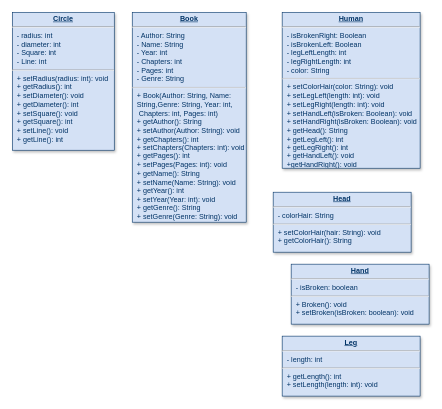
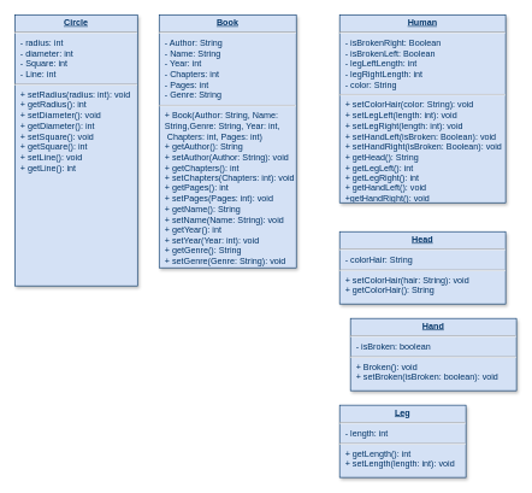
  <mxCell id="0" />
  <mxCell id="1" parent="0" />
- <mxCell id="2" value="&lt;p style=&quot;margin: 0px ; margin-top: 4px ; text-align: center ; text-decoration: underline&quot;&gt;&lt;b&gt;Circle&lt;/b&gt;&lt;/p&gt;&lt;hr&gt;&lt;p style=&quot;margin: 0px ; margin-left: 8px&quot;&gt;- radius: int&lt;/p&gt;&lt;p style=&quot;margin: 0px ; margin-left: 8px&quot;&gt;- diameter: int&lt;/p&gt;&lt;p style=&quot;margin: 0px ; margin-left: 8px&quot;&gt;- Square: int&lt;/p&gt;&lt;p style=&quot;margin: 0px ; margin-left: 8px&quot;&gt;- Line: int&lt;/p&gt;&lt;hr&gt;&lt;p style=&quot;margin: 0px ; margin-left: 8px&quot;&gt;+ setRadius(radius: int): void&lt;/p&gt;&lt;p style=&quot;margin: 0px ; margin-left: 8px&quot;&gt;+ getRadius(): int&lt;/p&gt;&lt;p style=&quot;margin: 0px ; margin-left: 8px&quot;&gt;+ setDiameter(): void&lt;/p&gt;&lt;p style=&quot;margin: 0px ; margin-left: 8px&quot;&gt;+ getDiameter(): int&lt;/p&gt;&lt;p style=&quot;margin: 0px ; margin-left: 8px&quot;&gt;+ setSquare(): void&lt;/p&gt;&lt;p style=&quot;margin: 0px ; margin-left: 8px&quot;&gt;+ getSquare(): int&lt;/p&gt;&lt;p style=&quot;margin: 0px ; margin-left: 8px&quot;&gt;+ setLine(): void&lt;/p&gt;&lt;p style=&quot;margin: 0px ; margin-left: 8px&quot;&gt;+ getLine(): int&lt;/p&gt;" style="verticalAlign=top;align=left;overflow=fill;fontSize=12;fontFamily=Helvetica;html=1;strokeColor=#003366;shadow=1;fillColor=#D4E1F5;fontColor=#003366" parent="1" vertex="1"><mxGeometry x="20" y="20" width="170" height="230" as="geometry" /></mxCell>
+ <mxCell id="2" value="&lt;p style=&quot;margin: 0px ; margin-top: 4px ; text-align: center ; text-decoration: underline&quot;&gt;&lt;b&gt;Circle&lt;/b&gt;&lt;/p&gt;&lt;hr&gt;&lt;p style=&quot;margin: 0px ; margin-left: 8px&quot;&gt;- radius: int&lt;/p&gt;&lt;p style=&quot;margin: 0px ; margin-left: 8px&quot;&gt;- diameter: int&lt;/p&gt;&lt;p style=&quot;margin: 0px ; margin-left: 8px&quot;&gt;- Square: int&lt;/p&gt;&lt;p style=&quot;margin: 0px ; margin-left: 8px&quot;&gt;- Line: int&lt;/p&gt;&lt;hr&gt;&lt;p style=&quot;margin: 0px ; margin-left: 8px&quot;&gt;+ setRadius(radius: int): void&lt;/p&gt;&lt;p style=&quot;margin: 0px ; margin-left: 8px&quot;&gt;+ getRadius(): int&lt;/p&gt;&lt;p style=&quot;margin: 0px ; margin-left: 8px&quot;&gt;+ setDiameter(): void&lt;/p&gt;&lt;p style=&quot;margin: 0px ; margin-left: 8px&quot;&gt;+ getDiameter(): int&lt;/p&gt;&lt;p style=&quot;margin: 0px ; margin-left: 8px&quot;&gt;+ setSquare(): void&lt;/p&gt;&lt;p style=&quot;margin: 0px ; margin-left: 8px&quot;&gt;+ getSquare(): int&lt;/p&gt;&lt;p style=&quot;margin: 0px ; margin-left: 8px&quot;&gt;+ setLine(): void&lt;/p&gt;&lt;p style=&quot;margin: 0px ; margin-left: 8px&quot;&gt;+ getLine(): int&lt;/p&gt;" style="verticalAlign=top;align=left;overflow=fill;fontSize=12;fontFamily=Helvetica;html=1;strokeColor=#003366;shadow=1;fillColor=#D4E1F5;fontColor=#003366" parent="1" vertex="1"><mxGeometry x="20" y="20" width="170" height="375" as="geometry" /></mxCell>
  <mxCell id="3" value="&lt;p style=&quot;margin: 0px ; margin-top: 4px ; text-align: center ; text-decoration: underline&quot;&gt;&lt;b&gt;Book&lt;/b&gt;&lt;/p&gt;&lt;hr&gt;&lt;p style=&quot;margin: 0px ; margin-left: 8px&quot;&gt;- Author: String&lt;/p&gt;&lt;p style=&quot;margin: 0px ; margin-left: 8px&quot;&gt;- Name: String&lt;/p&gt;&lt;p style=&quot;margin: 0px ; margin-left: 8px&quot;&gt;- Year: int&lt;/p&gt;&lt;p style=&quot;margin: 0px ; margin-left: 8px&quot;&gt;- Chapters: int&lt;/p&gt;&lt;p style=&quot;margin: 0px ; margin-left: 8px&quot;&gt;- Pages: int&lt;/p&gt;&lt;p style=&quot;margin: 0px ; margin-left: 8px&quot;&gt;- Genre: String&lt;/p&gt;&lt;hr&gt;&lt;p style=&quot;margin: 0px ; margin-left: 8px&quot;&gt;+ Book(Author: String,&amp;nbsp;&lt;span&gt;Name:&amp;nbsp;&lt;/span&gt;&lt;/p&gt;&lt;p style=&quot;margin: 0px ; margin-left: 8px&quot;&gt;&lt;span&gt;String&lt;/span&gt;&lt;span&gt;,Genre: String,&amp;nbsp;&lt;/span&gt;&lt;span&gt;Year: int,&lt;/span&gt;&lt;/p&gt;&lt;p style=&quot;margin: 0px ; margin-left: 8px&quot;&gt;&lt;span&gt;&amp;nbsp;Chapters: int, Pages: int)&lt;/span&gt;&lt;/p&gt;&lt;p style=&quot;margin: 0px ; margin-left: 8px&quot;&gt;+ getAuthor(): String&lt;/p&gt;&lt;p style=&quot;margin: 0px ; margin-left: 8px&quot;&gt;+ setAuthor(Author: String): void&lt;/p&gt;&lt;p style=&quot;margin: 0px ; margin-left: 8px&quot;&gt;+ getChapters(): int&lt;/p&gt;&lt;p style=&quot;margin: 0px ; margin-left: 8px&quot;&gt;+ setChapters(Chapters: int): void&lt;br&gt;&lt;/p&gt;&lt;p style=&quot;margin: 0px ; margin-left: 8px&quot;&gt;+ getPages(): int&lt;/p&gt;&lt;p style=&quot;margin: 0px ; margin-left: 8px&quot;&gt;+ setPages(Pages: int): void&lt;/p&gt;&lt;p style=&quot;margin: 0px ; margin-left: 8px&quot;&gt;+ getName(): String&lt;/p&gt;&lt;p style=&quot;margin: 0px ; margin-left: 8px&quot;&gt;+ setName(Name: String): void&lt;/p&gt;&lt;p style=&quot;margin: 0px ; margin-left: 8px&quot;&gt;+ getYear(): int&lt;/p&gt;&lt;p style=&quot;margin: 0px ; margin-left: 8px&quot;&gt;+ setYear(Year: int): void&lt;/p&gt;&lt;p style=&quot;margin: 0px ; margin-left: 8px&quot;&gt;+ getGenre(): String&lt;/p&gt;&lt;p style=&quot;margin: 0px ; margin-left: 8px&quot;&gt;+ setGenre(Genre: String): void&lt;/p&gt;" style="verticalAlign=top;align=left;overflow=fill;fontSize=12;fontFamily=Helvetica;html=1;strokeColor=#003366;shadow=1;fillColor=#D4E1F5;fontColor=#003366" vertex="1" parent="1"><mxGeometry x="220" y="20" width="190" height="350" as="geometry" /></mxCell>
  <mxCell id="4" value="&lt;p style=&quot;margin: 0px ; margin-top: 4px ; text-align: center ; text-decoration: underline&quot;&gt;&lt;b&gt;Human&lt;/b&gt;&lt;/p&gt;&lt;hr&gt;&lt;p style=&quot;margin: 0px ; margin-left: 8px&quot;&gt;- isBrokenRight: Boolean&lt;/p&gt;&lt;p style=&quot;margin: 0px ; margin-left: 8px&quot;&gt;- isBrokenLeft: Boolean&lt;/p&gt;&lt;p style=&quot;margin: 0px ; margin-left: 8px&quot;&gt;- legLeftLength: int&lt;/p&gt;&lt;p style=&quot;margin: 0px ; margin-left: 8px&quot;&gt;- legRightLength: int&lt;/p&gt;&lt;p style=&quot;margin: 0px ; margin-left: 8px&quot;&gt;- color: String&lt;/p&gt;&lt;hr&gt;&lt;p style=&quot;margin: 0px ; margin-left: 8px&quot;&gt;+ setColorHair(color: String): void&lt;/p&gt;&lt;p style=&quot;margin: 0px ; margin-left: 8px&quot;&gt;+ setLegLeft(length: int): void&lt;/p&gt;&lt;p style=&quot;margin: 0px ; margin-left: 8px&quot;&gt;+ setLegRight(length: int): void&lt;/p&gt;&lt;p style=&quot;margin: 0px ; margin-left: 8px&quot;&gt;+ setHandLeft(isBroken: Boolean): void&lt;/p&gt;&lt;p style=&quot;margin: 0px ; margin-left: 8px&quot;&gt;+ setHandRight(isBroken: Boolean): void&lt;/p&gt;&lt;p style=&quot;margin: 0px ; margin-left: 8px&quot;&gt;+ getHead(): String&lt;/p&gt;&lt;p style=&quot;margin: 0px ; margin-left: 8px&quot;&gt;+ getLegLeft(): int&lt;/p&gt;&lt;p style=&quot;margin: 0px ; margin-left: 8px&quot;&gt;+ getLegRight(): int&lt;/p&gt;&lt;p style=&quot;margin: 0px ; margin-left: 8px&quot;&gt;+ getHandLeft(): void&lt;/p&gt;&lt;p style=&quot;margin: 0px ; margin-left: 8px&quot;&gt;+getHandRight(): void&lt;/p&gt;" style="verticalAlign=top;align=left;overflow=fill;fontSize=12;fontFamily=Helvetica;html=1;strokeColor=#003366;shadow=1;fillColor=#D4E1F5;fontColor=#003366" vertex="1" parent="1"><mxGeometry x="470" y="20" width="230" height="260" as="geometry" /></mxCell>
- <mxCell id="5" value="&lt;p style=&quot;margin: 0px ; margin-top: 4px ; text-align: center ; text-decoration: underline&quot;&gt;&lt;b&gt;Head&lt;/b&gt;&lt;/p&gt;&lt;hr&gt;&lt;p style=&quot;margin: 0px ; margin-left: 8px&quot;&gt;- colorHair: String&lt;br&gt;&lt;/p&gt;&lt;hr&gt;&lt;p style=&quot;margin: 0px ; margin-left: 8px&quot;&gt;+ setColorHair(hair: String): void&lt;/p&gt;&lt;p style=&quot;margin: 0px ; margin-left: 8px&quot;&gt;+ getColorHair(): String&lt;/p&gt;" style="verticalAlign=top;align=left;overflow=fill;fontSize=12;fontFamily=Helvetica;html=1;strokeColor=#003366;shadow=1;fillColor=#D4E1F5;fontColor=#003366" vertex="1" parent="1"><mxGeometry x="455" y="320" width="230" height="100" as="geometry" /></mxCell>
+ <mxCell id="5" value="&lt;p style=&quot;margin: 0px ; margin-top: 4px ; text-align: center ; text-decoration: underline&quot;&gt;&lt;b&gt;Head&lt;/b&gt;&lt;/p&gt;&lt;hr&gt;&lt;p style=&quot;margin: 0px ; margin-left: 8px&quot;&gt;- colorHair: String&lt;br&gt;&lt;/p&gt;&lt;hr&gt;&lt;p style=&quot;margin: 0px ; margin-left: 8px&quot;&gt;+ setColorHair(hair: String): void&lt;/p&gt;&lt;p style=&quot;margin: 0px ; margin-left: 8px&quot;&gt;+ getColorHair(): String&lt;/p&gt;" style="verticalAlign=top;align=left;overflow=fill;fontSize=12;fontFamily=Helvetica;html=1;strokeColor=#003366;shadow=1;fillColor=#D4E1F5;fontColor=#003366" vertex="1" parent="1"><mxGeometry x="470" y="320" width="230" height="100" as="geometry" /></mxCell>
  <mxCell id="6" value="&lt;p style=&quot;margin: 0px ; margin-top: 4px ; text-align: center ; text-decoration: underline&quot;&gt;&lt;b&gt;Hand&lt;/b&gt;&lt;/p&gt;&lt;hr&gt;&lt;p style=&quot;margin: 0px ; margin-left: 8px&quot;&gt;- isBroken: boolean&lt;br&gt;&lt;/p&gt;&lt;hr&gt;&lt;p style=&quot;margin: 0px ; margin-left: 8px&quot;&gt;+ Broken(): void&lt;/p&gt;&lt;p style=&quot;margin: 0px ; margin-left: 8px&quot;&gt;+ setBroken(isBroken: boolean): void&lt;/p&gt;" style="verticalAlign=top;align=left;overflow=fill;fontSize=12;fontFamily=Helvetica;html=1;strokeColor=#003366;shadow=1;fillColor=#D4E1F5;fontColor=#003366" vertex="1" parent="1"><mxGeometry x="485" y="440" width="230" height="100" as="geometry" /></mxCell>
- <mxCell id="7" value="&lt;p style=&quot;margin: 0px ; margin-top: 4px ; text-align: center ; text-decoration: underline&quot;&gt;&lt;b&gt;Leg&lt;/b&gt;&lt;/p&gt;&lt;hr&gt;&lt;p style=&quot;margin: 0px ; margin-left: 8px&quot;&gt;- length: int&lt;/p&gt;&lt;hr&gt;&lt;p style=&quot;margin: 0px ; margin-left: 8px&quot;&gt;+ getLength(): int&lt;/p&gt;&lt;p style=&quot;margin: 0px ; margin-left: 8px&quot;&gt;+ setLength(length: int): void&lt;/p&gt;" style="verticalAlign=top;align=left;overflow=fill;fontSize=12;fontFamily=Helvetica;html=1;strokeColor=#003366;shadow=1;fillColor=#D4E1F5;fontColor=#003366" vertex="1" parent="1"><mxGeometry x="470" y="560" width="230" height="100" as="geometry" /></mxCell>
+ <mxCell id="7" value="&lt;p style=&quot;margin: 0px ; margin-top: 4px ; text-align: center ; text-decoration: underline&quot;&gt;&lt;b&gt;Leg&lt;/b&gt;&lt;/p&gt;&lt;hr&gt;&lt;p style=&quot;margin: 0px ; margin-left: 8px&quot;&gt;- length: int&lt;/p&gt;&lt;hr&gt;&lt;p style=&quot;margin: 0px ; margin-left: 8px&quot;&gt;+ getLength(): int&lt;/p&gt;&lt;p style=&quot;margin: 0px ; margin-left: 8px&quot;&gt;+ setLength(length: int): void&lt;/p&gt;" style="verticalAlign=top;align=left;overflow=fill;fontSize=12;fontFamily=Helvetica;html=1;strokeColor=#003366;shadow=1;fillColor=#D4E1F5;fontColor=#003366" vertex="1" parent="1"><mxGeometry x="470" y="560" width="175" height="100" as="geometry" /></mxCell>
